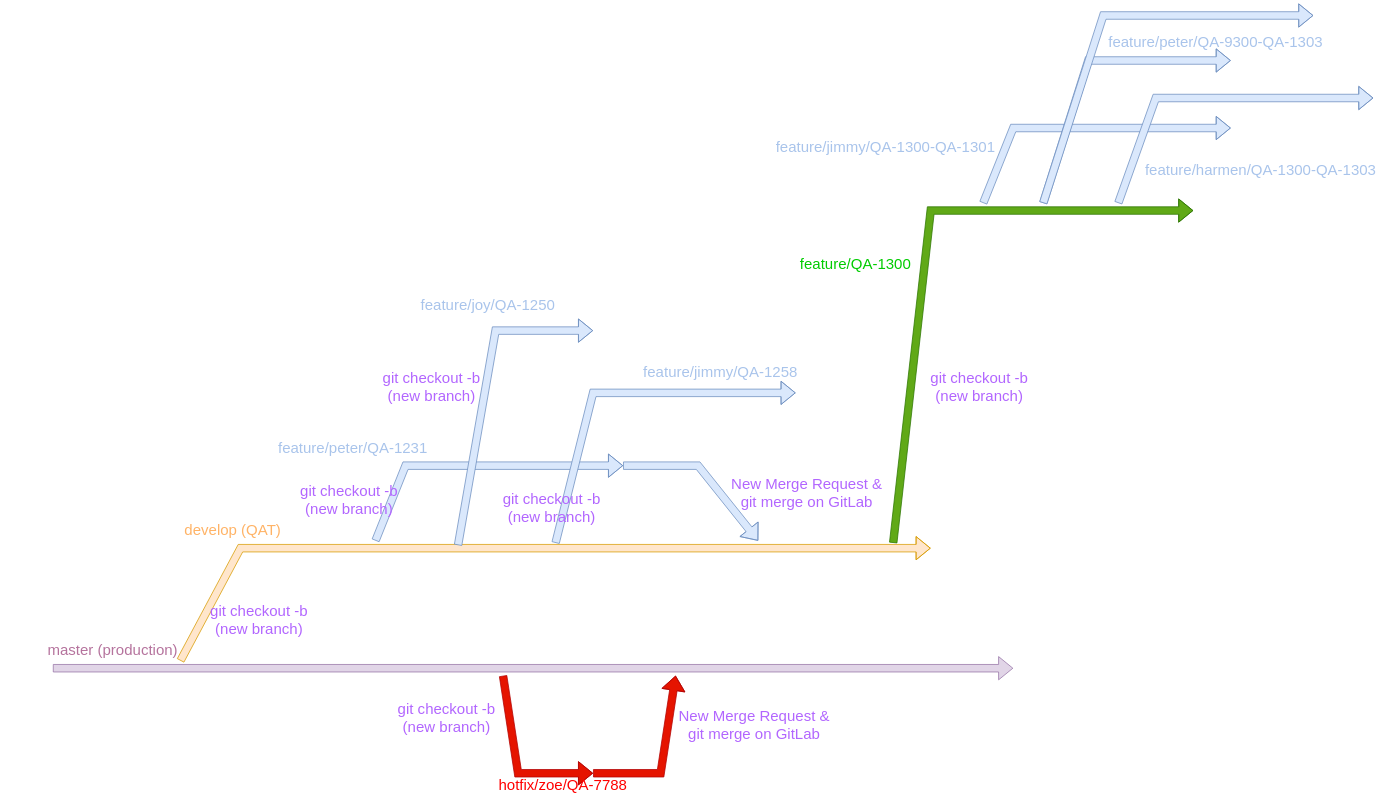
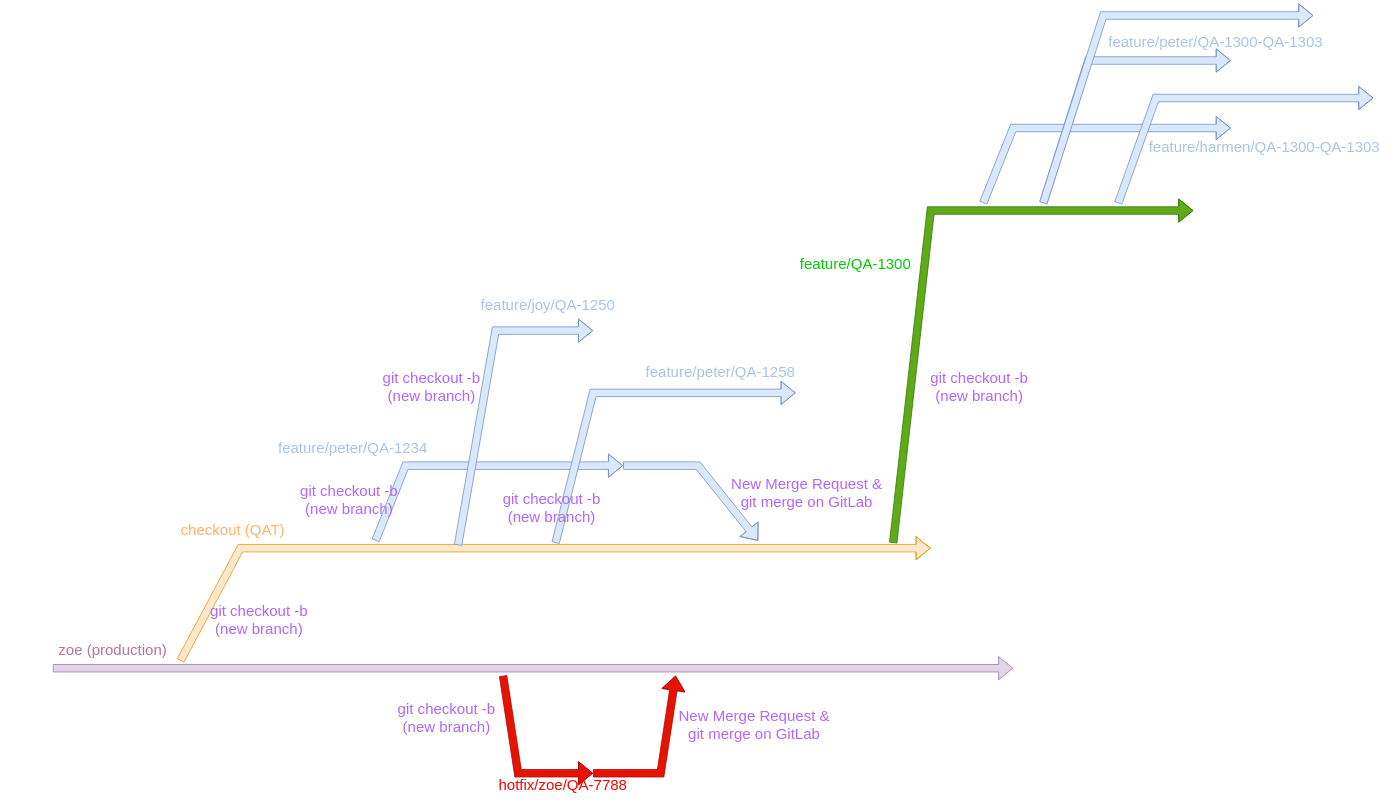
  <mxCell id="0" />
  <mxCell id="1" parent="0" />
  <mxCell id="2" value="" style="shape=flexArrow;endArrow=classic;html=1;rounded=0;fillColor=#e1d5e7;strokeColor=#9673a6;" parent="1" edge="1"><mxGeometry width="50" height="50" relative="1" as="geometry"><mxPoint x="70" y="890" as="sourcePoint" /><mxPoint x="1350" y="890" as="targetPoint" /></mxGeometry></mxCell>
- <mxCell id="3" value="&lt;font style=&quot;font-size: 20px&quot;&gt;master (production)&lt;/font&gt;" style="text;html=1;strokeColor=none;fillColor=none;align=center;verticalAlign=middle;whiteSpace=wrap;rounded=0;fontColor=#B5739D;" parent="1" vertex="1"><mxGeometry x="20" y="850" width="260" height="30" as="geometry" /></mxCell>
+ <mxCell id="3" value="&lt;font style=&quot;font-size: 20px&quot;&gt;zoe (production)&lt;/font&gt;" style="text;html=1;strokeColor=none;fillColor=none;align=center;verticalAlign=middle;whiteSpace=wrap;rounded=0;fontColor=#B5739D;" parent="1" vertex="1"><mxGeometry x="20" y="850" width="260" height="30" as="geometry" /></mxCell>
  <mxCell id="4" value="" style="shape=flexArrow;endArrow=classic;html=1;rounded=0;fontSize=20;fontColor=#FFB366;fillColor=#ffe6cc;strokeColor=#d79b00;endSize=6;strokeWidth=1;" parent="1" edge="1"><mxGeometry width="50" height="50" relative="1" as="geometry"><mxPoint x="240" y="880" as="sourcePoint" /><mxPoint x="1240" y="730" as="targetPoint" /><Array as="points"><mxPoint x="320" y="730" /></Array></mxGeometry></mxCell>
  <mxCell id="5" value="" style="shape=flexArrow;endArrow=classic;html=1;rounded=0;fontSize=20;fontColor=#FFB366;strokeWidth=1;fillColor=#dae8fc;strokeColor=#6c8ebf;" parent="1" edge="1"><mxGeometry width="50" height="50" relative="1" as="geometry"><mxPoint x="500" y="720" as="sourcePoint" /><mxPoint x="830" y="620" as="targetPoint" /><Array as="points"><mxPoint x="540" y="620" /></Array></mxGeometry></mxCell>
  <mxCell id="6" value="" style="shape=flexArrow;endArrow=classic;html=1;rounded=0;fontSize=20;fontColor=#FFB366;strokeWidth=1;fillColor=#dae8fc;strokeColor=#6c8ebf;" parent="1" edge="1"><mxGeometry width="50" height="50" relative="1" as="geometry"><mxPoint x="740" y="723" as="sourcePoint" /><mxPoint x="1060" y="523" as="targetPoint" /><Array as="points"><mxPoint x="790" y="523" /></Array></mxGeometry></mxCell>
  <mxCell id="7" value="" style="shape=flexArrow;endArrow=classic;html=1;rounded=0;fontSize=20;fontColor=#FFB366;strokeWidth=1;fillColor=#dae8fc;strokeColor=#6c8ebf;" parent="1" edge="1"><mxGeometry width="50" height="50" relative="1" as="geometry"><mxPoint x="830" y="620" as="sourcePoint" /><mxPoint x="1010" y="720" as="targetPoint" /><Array as="points"><mxPoint x="930" y="620" /></Array></mxGeometry></mxCell>
  <mxCell id="8" value="" style="shape=flexArrow;endArrow=classic;html=1;rounded=0;fontSize=20;fontColor=#FFB366;strokeWidth=1;fillColor=#dae8fc;strokeColor=#6c8ebf;" parent="1" edge="1"><mxGeometry width="50" height="50" relative="1" as="geometry"><mxPoint x="610" y="726" as="sourcePoint" /><mxPoint x="790" y="440" as="targetPoint" /><Array as="points"><mxPoint x="660" y="440" /></Array></mxGeometry></mxCell>
- <mxCell id="9" value="&lt;font style=&quot;font-size: 20px&quot;&gt;develop (QAT)&lt;/font&gt;" style="text;html=1;strokeColor=none;fillColor=none;align=center;verticalAlign=middle;whiteSpace=wrap;rounded=0;fontColor=#FFB366;" parent="1" vertex="1"><mxGeometry x="190" y="690" width="240" height="30" as="geometry" /></mxCell>
- <mxCell id="10" value="&lt;span style=&quot;font-size: 20px&quot;&gt;feature/peter/QA-1231&lt;/span&gt;" style="text;html=1;strokeColor=none;fillColor=none;align=center;verticalAlign=middle;whiteSpace=wrap;rounded=0;fontColor=#A9C4EB;" parent="1" vertex="1"><mxGeometry x="350" y="580" width="240" height="30" as="geometry" /></mxCell>
- <mxCell id="11" value="&lt;span style=&quot;font-size: 20px&quot;&gt;feature/joy/QA-1250&lt;/span&gt;" style="text;html=1;strokeColor=none;fillColor=none;align=center;verticalAlign=middle;whiteSpace=wrap;rounded=0;fontColor=#A9C4EB;" parent="1" vertex="1"><mxGeometry x="530" y="390" width="240" height="30" as="geometry" /></mxCell>
- <mxCell id="12" value="&lt;span style=&quot;font-size: 20px&quot;&gt;feature/jimmy/QA-1258&lt;/span&gt;" style="text;html=1;strokeColor=none;fillColor=none;align=center;verticalAlign=middle;whiteSpace=wrap;rounded=0;fontColor=#A9C4EB;" parent="1" vertex="1"><mxGeometry x="840" y="480" width="240" height="30" as="geometry" /></mxCell>
+ <mxCell id="9" value="&lt;font style=&quot;font-size: 20px&quot;&gt;checkout (QAT)&lt;/font&gt;" style="text;html=1;strokeColor=none;fillColor=none;align=center;verticalAlign=middle;whiteSpace=wrap;rounded=0;fontColor=#FFB366;" parent="1" vertex="1"><mxGeometry x="190" y="690" width="240" height="30" as="geometry" /></mxCell>
+ <mxCell id="10" value="&lt;span style=&quot;font-size: 20px&quot;&gt;feature/peter/QA-1234&lt;/span&gt;" style="text;html=1;strokeColor=none;fillColor=none;align=center;verticalAlign=middle;whiteSpace=wrap;rounded=0;fontColor=#A9C4EB;" parent="1" vertex="1"><mxGeometry x="350" y="580" width="240" height="30" as="geometry" /></mxCell>
+ <mxCell id="11" value="&lt;span style=&quot;font-size: 20px&quot;&gt;feature/joy/QA-1250&lt;/span&gt;" style="text;html=1;strokeColor=none;fillColor=none;align=center;verticalAlign=middle;whiteSpace=wrap;rounded=0;fontColor=#A9C4EB;" parent="1" vertex="1"><mxGeometry x="610" y="390" width="240" height="30" as="geometry" /></mxCell>
+ <mxCell id="12" value="&lt;span style=&quot;font-size: 20px&quot;&gt;feature/peter/QA-1258&lt;/span&gt;" style="text;html=1;strokeColor=none;fillColor=none;align=center;verticalAlign=middle;whiteSpace=wrap;rounded=0;fontColor=#A9C4EB;" parent="1" vertex="1"><mxGeometry x="840" y="480" width="240" height="30" as="geometry" /></mxCell>
  <mxCell id="13" value="" style="shape=flexArrow;endArrow=classic;html=1;rounded=0;fontSize=20;fontColor=#A9C4EB;strokeWidth=1;fillColor=#e51400;strokeColor=#B20000;" parent="1" edge="1"><mxGeometry width="50" height="50" relative="1" as="geometry"><mxPoint x="670" y="900" as="sourcePoint" /><mxPoint x="790" y="1030" as="targetPoint" /><Array as="points"><mxPoint x="690" y="1030" /></Array></mxGeometry></mxCell>
  <mxCell id="14" value="" style="shape=flexArrow;endArrow=classic;html=1;rounded=0;fontSize=20;fontColor=#A9C4EB;strokeWidth=1;fillColor=#e51400;strokeColor=#B20000;" parent="1" edge="1"><mxGeometry width="50" height="50" relative="1" as="geometry"><mxPoint x="790" y="1030" as="sourcePoint" /><mxPoint x="900" y="900" as="targetPoint" /><Array as="points"><mxPoint x="880" y="1030" /></Array></mxGeometry></mxCell>
  <mxCell id="15" value="&lt;span style=&quot;font-size: 20px&quot;&gt;hotfix/zoe/QA-7788&lt;/span&gt;" style="text;html=1;strokeColor=none;fillColor=none;align=center;verticalAlign=middle;whiteSpace=wrap;rounded=0;fontColor=#FF0000;" parent="1" vertex="1"><mxGeometry x="630" y="1030" width="240" height="30" as="geometry" /></mxCell>
  <mxCell id="16" value="git checkout -b (new branch)" style="text;html=1;strokeColor=none;fillColor=none;align=center;verticalAlign=middle;whiteSpace=wrap;rounded=0;fontSize=20;fontColor=#B266FF;" parent="1" vertex="1"><mxGeometry x="260" y="810" width="170" height="30" as="geometry" /></mxCell>
  <mxCell id="17" value="git checkout -b (new branch)" style="text;html=1;strokeColor=none;fillColor=none;align=center;verticalAlign=middle;whiteSpace=wrap;rounded=0;fontSize=20;fontColor=#B266FF;" parent="1" vertex="1"><mxGeometry x="380" y="650" width="170" height="30" as="geometry" /></mxCell>
  <mxCell id="18" value="git checkout -b (new branch)" style="text;html=1;strokeColor=none;fillColor=none;align=center;verticalAlign=middle;whiteSpace=wrap;rounded=0;fontSize=20;fontColor=#B266FF;" parent="1" vertex="1"><mxGeometry x="510" y="940" width="170" height="30" as="geometry" /></mxCell>
  <mxCell id="19" value="git checkout -b (new branch)" style="text;html=1;strokeColor=none;fillColor=none;align=center;verticalAlign=middle;whiteSpace=wrap;rounded=0;fontSize=20;fontColor=#B266FF;" parent="1" vertex="1"><mxGeometry x="490" y="500" width="170" height="30" as="geometry" /></mxCell>
  <mxCell id="20" value="git checkout -b (new branch)" style="text;html=1;strokeColor=none;fillColor=none;align=center;verticalAlign=middle;whiteSpace=wrap;rounded=0;fontSize=20;fontColor=#B266FF;" parent="1" vertex="1"><mxGeometry x="650" y="660" width="170" height="30" as="geometry" /></mxCell>
  <mxCell id="21" value="New Merge Request &amp;amp;&lt;br&gt;git merge on GitLab" style="text;html=1;strokeColor=none;fillColor=none;align=center;verticalAlign=middle;whiteSpace=wrap;rounded=0;fontSize=20;fontColor=#B266FF;" parent="1" vertex="1"><mxGeometry x="970" y="640" width="210" height="30" as="geometry" /></mxCell>
  <mxCell id="22" value="New Merge Request &amp;amp;&lt;br&gt;git merge on GitLab" style="text;html=1;strokeColor=none;fillColor=none;align=center;verticalAlign=middle;whiteSpace=wrap;rounded=0;fontSize=20;fontColor=#B266FF;" parent="1" vertex="1"><mxGeometry x="900" y="950" width="210" height="30" as="geometry" /></mxCell>
  <mxCell id="23" value="" style="shape=flexArrow;endArrow=classic;html=1;rounded=0;fontSize=20;fontColor=#FFB366;strokeWidth=1;fillColor=#60a917;strokeColor=#2D7600;" parent="1" edge="1"><mxGeometry width="50" height="50" relative="1" as="geometry"><mxPoint x="1190" y="723" as="sourcePoint" /><mxPoint x="1590" y="280" as="targetPoint" /><Array as="points"><mxPoint x="1240" y="280" /></Array></mxGeometry></mxCell>
  <mxCell id="24" value="&lt;span style=&quot;font-size: 20px&quot;&gt;feature/QA-1300&lt;/span&gt;" style="text;html=1;strokeColor=none;fillColor=none;align=center;verticalAlign=middle;whiteSpace=wrap;rounded=0;fontColor=#00CC00;" parent="1" vertex="1"><mxGeometry x="1020" y="335" width="240" height="30" as="geometry" /></mxCell>
  <mxCell id="25" value="" style="shape=flexArrow;endArrow=classic;html=1;rounded=0;fontSize=20;fontColor=#FFB366;strokeWidth=1;fillColor=#dae8fc;strokeColor=#6c8ebf;" parent="1" edge="1"><mxGeometry width="50" height="50" relative="1" as="geometry"><mxPoint x="1310" y="270" as="sourcePoint" /><mxPoint x="1640" y="170" as="targetPoint" /><Array as="points"><mxPoint x="1350" y="170" /></Array></mxGeometry></mxCell>
  <mxCell id="26" value="" style="shape=flexArrow;endArrow=classic;html=1;rounded=0;fontSize=20;fontColor=#FFB366;strokeWidth=1;fillColor=#dae8fc;strokeColor=#6c8ebf;" parent="1" edge="1"><mxGeometry width="50" height="50" relative="1" as="geometry"><mxPoint x="1390" y="270" as="sourcePoint" /><mxPoint x="1640" y="80" as="targetPoint" /><Array as="points"><mxPoint x="1450" y="80" /></Array></mxGeometry></mxCell>
  <mxCell id="27" value="" style="shape=flexArrow;endArrow=classic;html=1;rounded=0;fontSize=20;fontColor=#FFB366;strokeWidth=1;fillColor=#dae8fc;strokeColor=#6c8ebf;" parent="1" edge="1"><mxGeometry width="50" height="50" relative="1" as="geometry"><mxPoint x="1390" y="270" as="sourcePoint" /><mxPoint x="1750" y="20" as="targetPoint" /><Array as="points"><mxPoint x="1470" y="20" /></Array></mxGeometry></mxCell>
  <mxCell id="28" value="" style="shape=flexArrow;endArrow=classic;html=1;rounded=0;fontSize=20;fontColor=#FFB366;strokeWidth=1;fillColor=#dae8fc;strokeColor=#6c8ebf;" parent="1" edge="1"><mxGeometry width="50" height="50" relative="1" as="geometry"><mxPoint x="1490" y="270" as="sourcePoint" /><mxPoint x="1830" y="130" as="targetPoint" /><Array as="points"><mxPoint x="1540" y="130" /></Array></mxGeometry></mxCell>
- <mxCell id="29" value="&lt;span style=&quot;font-size: 20px&quot;&gt;feature/jimmy/QA-1300-QA-1301&lt;/span&gt;" style="text;html=1;strokeColor=none;fillColor=none;align=center;verticalAlign=middle;whiteSpace=wrap;rounded=0;fontColor=#A9C4EB;" parent="1" vertex="1"><mxGeometry x="1020" y="180" width="320" height="30" as="geometry" /></mxCell>
- <mxCell id="30" value="&lt;span style=&quot;font-size: 20px&quot;&gt;feature/peter/QA-9300-QA-1303&lt;/span&gt;" style="text;html=1;strokeColor=none;fillColor=none;align=center;verticalAlign=middle;whiteSpace=wrap;rounded=0;fontColor=#A9C4EB;" parent="1" vertex="1"><mxGeometry x="1460" y="40" width="320" height="30" as="geometry" /></mxCell>
- <mxCell id="31" value="&lt;span style=&quot;font-size: 20px&quot;&gt;feature/harmen/QA-1300-QA-1303&lt;/span&gt;" style="text;html=1;strokeColor=none;fillColor=none;align=center;verticalAlign=middle;whiteSpace=wrap;rounded=0;fontColor=#A9C4EB;" parent="1" vertex="1"><mxGeometry x="1520" y="210" width="320" height="30" as="geometry" /></mxCell>
+ <mxCell id="30" value="&lt;span style=&quot;font-size: 20px&quot;&gt;feature/peter/QA-1300-QA-1303&lt;/span&gt;" style="text;html=1;strokeColor=none;fillColor=none;align=center;verticalAlign=middle;whiteSpace=wrap;rounded=0;fontColor=#A9C4EB;" parent="1" vertex="1"><mxGeometry x="1460" y="40" width="320" height="30" as="geometry" /></mxCell>
+ <mxCell id="31" value="&lt;span style=&quot;font-size: 20px&quot;&gt;feature/harmen/QA-1300-QA-1303&lt;/span&gt;" style="text;html=1;strokeColor=none;fillColor=none;align=center;verticalAlign=middle;whiteSpace=wrap;rounded=0;fontColor=#A9C4EB;" parent="1" vertex="1"><mxGeometry x="1525" y="180" width="320" height="30" as="geometry" /></mxCell>
  <mxCell id="32" value="git checkout -b (new branch)" style="text;html=1;strokeColor=none;fillColor=none;align=center;verticalAlign=middle;whiteSpace=wrap;rounded=0;fontSize=20;fontColor=#B266FF;" parent="1" vertex="1"><mxGeometry x="1220" y="500" width="170" height="30" as="geometry" /></mxCell>
